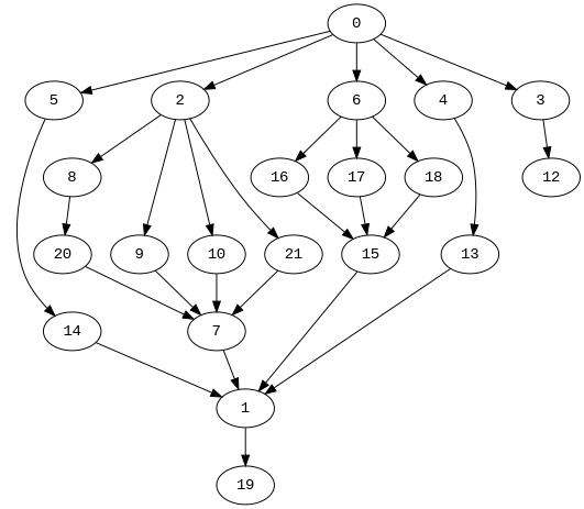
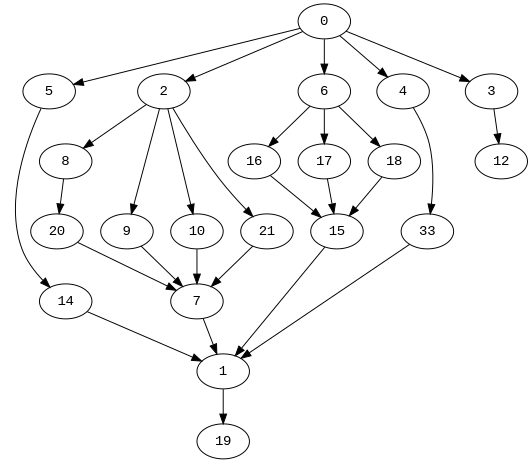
  digraph {
    "Duplicate states"=0
    GraphType=S_P
    "Max states in OPEN"=0
    Modes="120000ms; topo-ordered tasks, ; Pruning: task equivalence, fixed order ready list, ; F-value: ; Optimisation: best schedule length (SL) optimisation on equal, "
    NumberOfTasks=21
    "Pruned using list schedule length"=47584957
    "States removed from OPEN"=0
    TargetSystem="Homogeneous-6"
    "Time to schedule (ms)"=20001
    "Total idle time"=115
    "Total schedule length"=110
    "Total sequential time"=134
    "Total states created"=87426982
    fontname="Liberation Mono"
    node [Processor=0 "Start time"=31 Weight=9 fontname="Liberation Mono"]
    edge [Weight=42 fontname="Liberation Mono"]
    0 ["Finish time"=9 "Start time"=0]
    5 ["Finish time"=82 "Start time"=73]
    2 ["Finish time"=14 "Start time"=11 Weight=3]
    6 ["Finish time"=53 "Start time"=46 Weight=7]
    4 ["Finish time"=22 "Start time"=14 Weight=8]
    3 ["Finish time"=11 "Start time"=9 Weight=2]
    14 ["Finish time"=92 "Start time"=82 Weight=10]
    8 ["Finish time"=39 Processor=1 Weight=8]
    9 ["Finish time"=41 Processor=2 Weight=10]
    10 ["Finish time"=46 "Start time"=37]
    n11 ["Finish time"=37 Weight=6 label=21]
    16 ["Finish time"=71 "Start time"=68 Weight=3]
    17 ["Finish time"=68 "Start time"=62 Weight=6]
    18 ["Finish time"=62 "Start time"=53]
-   13 ["Finish time"=31 "Start time"=22]
+   13 ["Finish time"=31 "Start time"=22 label=33]
    12 ["Finish time"=55 Processor=3 "Start time"=53 Weight=2]
    1 ["Finish time"=103 "Start time"=94]
    20 ["Finish time"=43 Processor=1 "Start time"=39 Weight=4]
    7 ["Finish time"=94 "Start time"=92 Weight=2]
    15 ["Finish time"=73 "Start time"=71 Weight=2]
    19 ["Finish time"=110 "Start time"=103 Weight=7]
    0 -> 5 [Weight=84]
    0 -> 2
    0 -> 6
    0 -> 4 [Weight=75]
    0 -> 3 [Weight=75]
    5 -> 14 [Weight=84]
    2 -> 8 [Weight=17]
    2 -> 9 [Weight=17]
    2 -> 10 [Weight=50]
    2 -> n11 [Weight=59]
    6 -> 16 [Weight=25]
    6 -> 17 [Weight=59]
    6 -> 18 [Weight=34]
    4 -> 13 [Weight=17]
    3 -> 12
    14 -> 1 [Weight=84]
    8 -> 20 [Weight=25]
    9 -> 7 [Weight=50]
    10 -> 7 [Weight=34]
    n11 -> 7 [Weight=34]
    16 -> 15 [Weight=50]
    17 -> 15
    18 -> 15 [Weight=34]
    13 -> 1 [Weight=50]
    1 -> 19 [Weight=59]
    20 -> 7
    7 -> 1 [Weight=67]
    15 -> 1 [Weight=34]
  }
